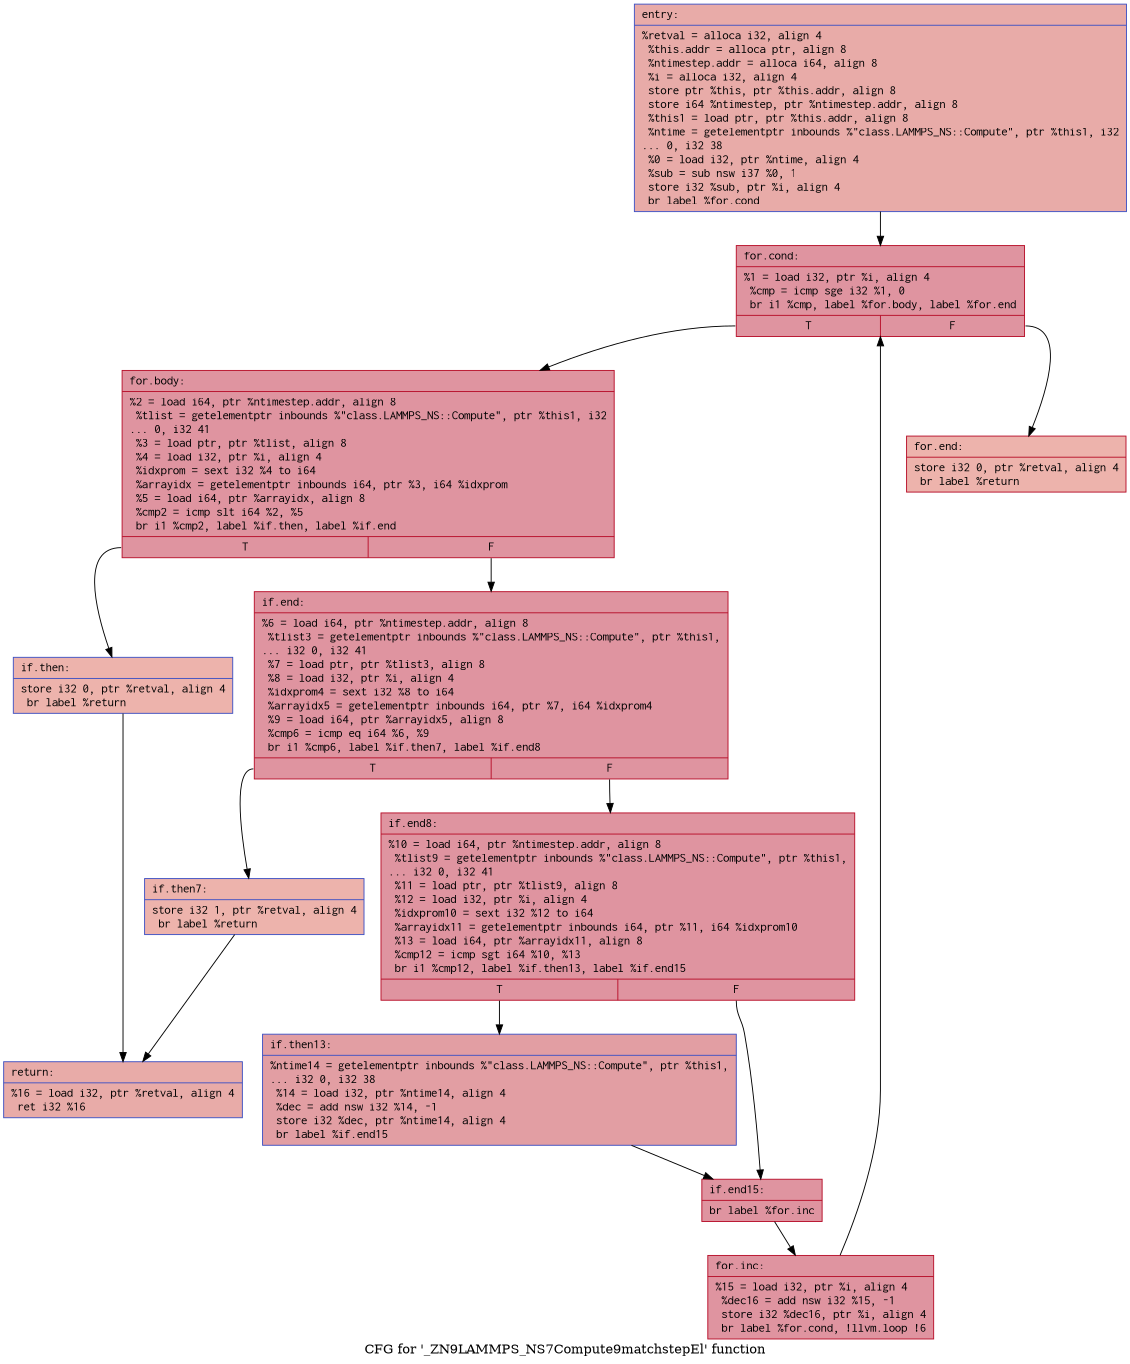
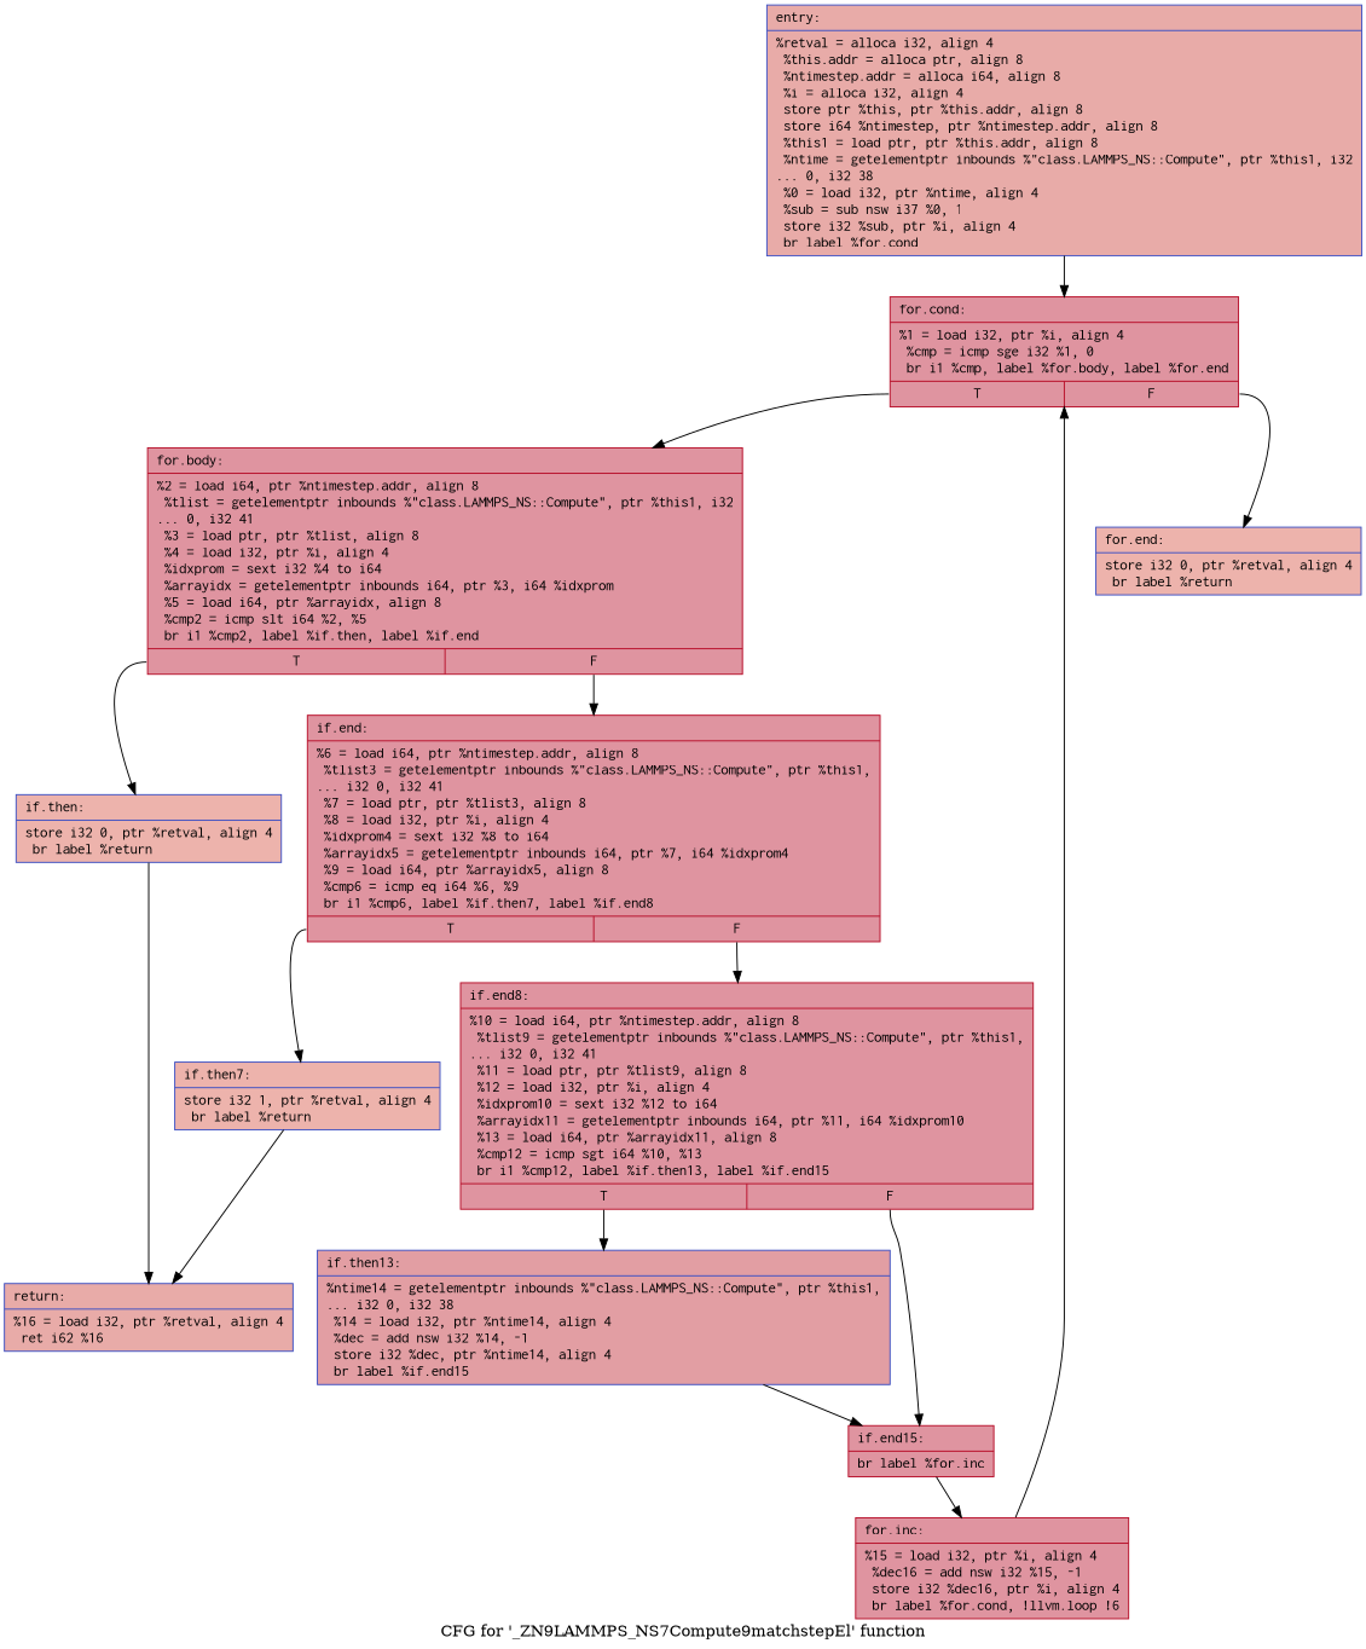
  digraph {
    label="CFG for '_ZN9LAMMPS_NS7Compute9matchstepEl' function"
    node [color="#3d50c3ff" fillcolor="#b70d2870" fontname=Courier shape=record style=filled]
    n1 [fillcolor="#cc403a70" label="{entry:\l|  %retval = alloca i32, align 4\l  %this.addr = alloca ptr, align 8\l  %ntimestep.addr = alloca i64, align 8\l  %i = alloca i32, align 4\l  store ptr %this, ptr %this.addr, align 8\l  store i64 %ntimestep, ptr %ntimestep.addr, align 8\l  %this1 = load ptr, ptr %this.addr, align 8\l  %ntime = getelementptr inbounds %\"class.LAMMPS_NS::Compute\", ptr %this1, i32\l... 0, i32 38\l  %0 = load i32, ptr %ntime, align 4\l  %sub = sub nsw i37 %0, 1\l  store i32 %sub, ptr %i, align 4\l  br label %for.cond\l}"]
    n2 [color="#b70d28ff" label="{for.cond:\l|  %1 = load i32, ptr %i, align 4\l  %cmp = icmp sge i32 %1, 0\l  br i1 %cmp, label %for.body, label %for.end\l|{<s0>T|<s1>F}}"]
    n3 [color="#b70d28ff" label="{for.body:\l|  %2 = load i64, ptr %ntimestep.addr, align 8\l  %tlist = getelementptr inbounds %\"class.LAMMPS_NS::Compute\", ptr %this1, i32\l... 0, i32 41\l  %3 = load ptr, ptr %tlist, align 8\l  %4 = load i32, ptr %i, align 4\l  %idxprom = sext i32 %4 to i64\l  %arrayidx = getelementptr inbounds i64, ptr %3, i64 %idxprom\l  %5 = load i64, ptr %arrayidx, align 8\l  %cmp2 = icmp slt i64 %2, %5\l  br i1 %cmp2, label %if.then, label %if.end\l|{<s0>T|<s1>F}}"]
-   n4 [color="#b70d28ff" fillcolor="#d6524470" label="{for.end:\l|  store i32 0, ptr %retval, align 4\l  br label %return\l}"]
+   n4 [fillcolor="#d6524470" label="{for.end:\l|  store i32 0, ptr %retval, align 4\l  br label %return\l}"]
    n5 [fillcolor="#d6524470" label="{if.then:\l|  store i32 0, ptr %retval, align 4\l  br label %return\l}"]
    n6 [color="#b70d28ff" label="{if.end:\l|  %6 = load i64, ptr %ntimestep.addr, align 8\l  %tlist3 = getelementptr inbounds %\"class.LAMMPS_NS::Compute\", ptr %this1,\l... i32 0, i32 41\l  %7 = load ptr, ptr %tlist3, align 8\l  %8 = load i32, ptr %i, align 4\l  %idxprom4 = sext i32 %8 to i64\l  %arrayidx5 = getelementptr inbounds i64, ptr %7, i64 %idxprom4\l  %9 = load i64, ptr %arrayidx5, align 8\l  %cmp6 = icmp eq i64 %6, %9\l  br i1 %cmp6, label %if.then7, label %if.end8\l|{<s0>T|<s1>F}}"]
-   n7 [fillcolor="#cc403a70" label="{return:\l|  %16 = load i32, ptr %retval, align 4\l  ret i32 %16\l}"]
+   n7 [fillcolor="#cc403a70" label="{return:\l|  %16 = load i32, ptr %retval, align 4\l  ret i62 %16\l}"]
    n8 [fillcolor="#d6524470" label="{if.then7:\l|  store i32 1, ptr %retval, align 4\l  br label %return\l}"]
    n9 [color="#b70d28ff" label="{if.end8:\l|  %10 = load i64, ptr %ntimestep.addr, align 8\l  %tlist9 = getelementptr inbounds %\"class.LAMMPS_NS::Compute\", ptr %this1,\l... i32 0, i32 41\l  %11 = load ptr, ptr %tlist9, align 8\l  %12 = load i32, ptr %i, align 4\l  %idxprom10 = sext i32 %12 to i64\l  %arrayidx11 = getelementptr inbounds i64, ptr %11, i64 %idxprom10\l  %13 = load i64, ptr %arrayidx11, align 8\l  %cmp12 = icmp sgt i64 %10, %13\l  br i1 %cmp12, label %if.then13, label %if.end15\l|{<s0>T|<s1>F}}"]
    n10 [fillcolor="#be242e70" label="{if.then13:\l|  %ntime14 = getelementptr inbounds %\"class.LAMMPS_NS::Compute\", ptr %this1,\l... i32 0, i32 38\l  %14 = load i32, ptr %ntime14, align 4\l  %dec = add nsw i32 %14, -1\l  store i32 %dec, ptr %ntime14, align 4\l  br label %if.end15\l}"]
    n11 [color="#b70d28ff" label="{if.end15:\l|  br label %for.inc\l}"]
    n12 [color="#b70d28ff" label="{for.inc:\l|  %15 = load i32, ptr %i, align 4\l  %dec16 = add nsw i32 %15, -1\l  store i32 %dec16, ptr %i, align 4\l  br label %for.cond, !llvm.loop !6\l}"]
    n1 -> n2
    n2 -> n3 [tailport=s0]
    n2 -> n4 [tailport=s1]
    n3 -> n5 [tailport=s0]
    n3 -> n6 [tailport=s1]
    n5 -> n7
    n6 -> n8 [tailport=s0]
    n6 -> n9 [tailport=s1]
    n8 -> n7
    n9 -> n10 [tailport=s0]
    n9 -> n11 [tailport=s1]
    n10 -> n11
    n11 -> n12
    n12 -> n2
  }
